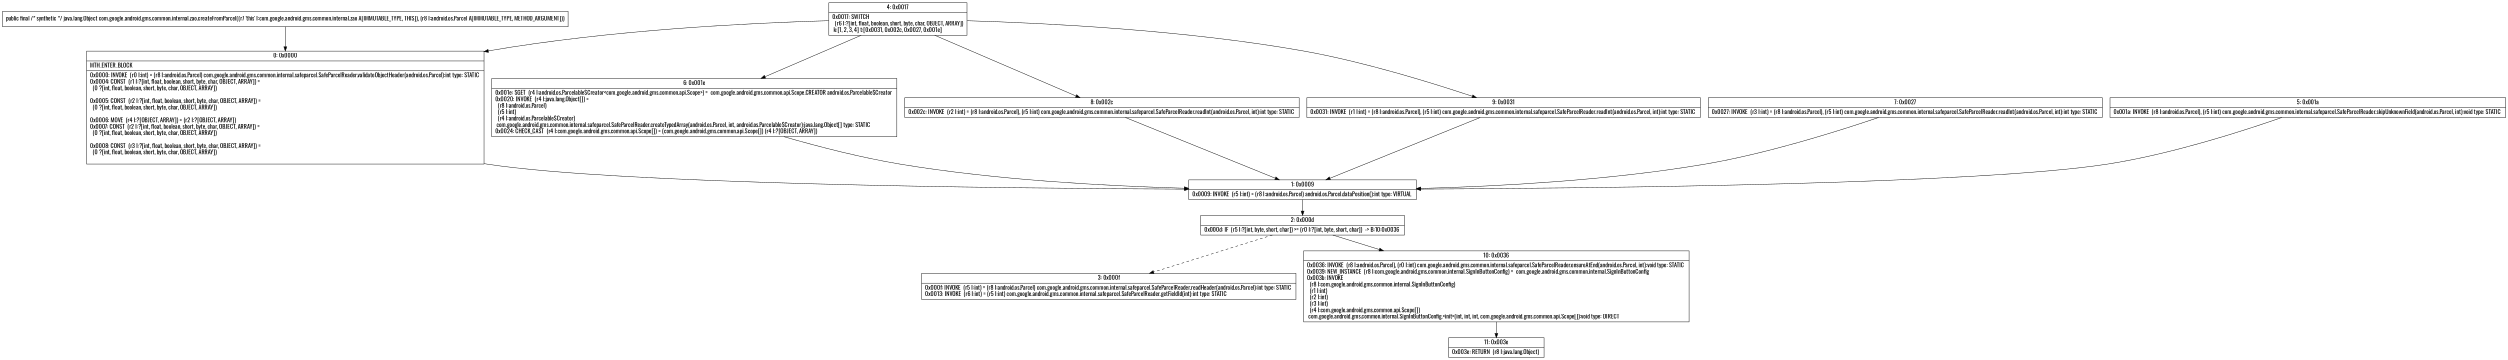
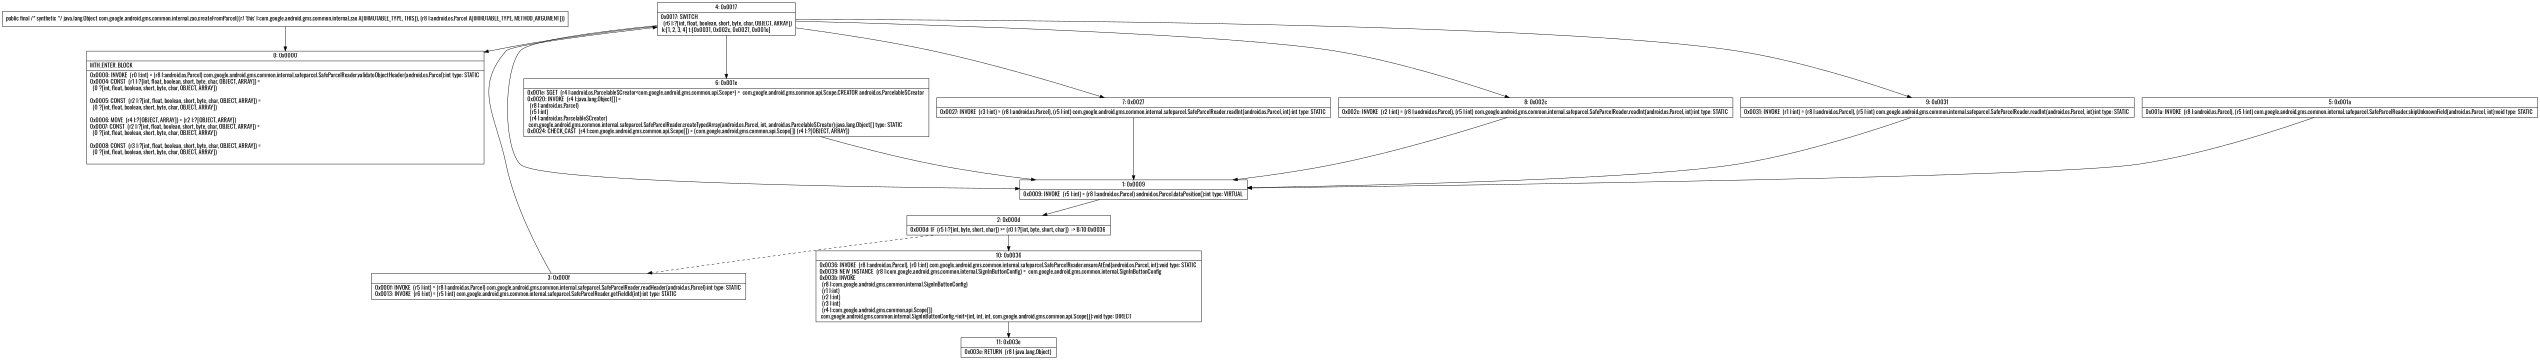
  digraph {
    fontname=Oswald
    node [fontname=Oswald shape=record]
    edge [fontname=Oswald]
    n1 [label="{0\:\ 0x0000|MTH_ENTER_BLOCK\l|0x0000: INVOKE  (r0 I:int) = (r8 I:android.os.Parcel) com.google.android.gms.common.internal.safeparcel.SafeParcelReader.validateObjectHeader(android.os.Parcel):int type: STATIC \l0x0004: CONST  (r1 I:?[int, float, boolean, short, byte, char, OBJECT, ARRAY]) = \l  (0 ?[int, float, boolean, short, byte, char, OBJECT, ARRAY])\l \l0x0005: CONST  (r2 I:?[int, float, boolean, short, byte, char, OBJECT, ARRAY]) = \l  (0 ?[int, float, boolean, short, byte, char, OBJECT, ARRAY])\l \l0x0006: MOVE  (r4 I:?[OBJECT, ARRAY]) = (r2 I:?[OBJECT, ARRAY]) \l0x0007: CONST  (r2 I:?[int, float, boolean, short, byte, char, OBJECT, ARRAY]) = \l  (0 ?[int, float, boolean, short, byte, char, OBJECT, ARRAY])\l \l0x0008: CONST  (r3 I:?[int, float, boolean, short, byte, char, OBJECT, ARRAY]) = \l  (0 ?[int, float, boolean, short, byte, char, OBJECT, ARRAY])\l \l}"]
    n2 [label="{1\:\ 0x0009|0x0009: INVOKE  (r5 I:int) = (r8 I:android.os.Parcel) android.os.Parcel.dataPosition():int type: VIRTUAL \l}"]
    n3 [label="{2\:\ 0x000d|0x000d: IF  (r5 I:?[int, byte, short, char]) \>= (r0 I:?[int, byte, short, char])  \-\> B:10:0x0036 \l}"]
    n4 [label="{3\:\ 0x000f|0x000f: INVOKE  (r5 I:int) = (r8 I:android.os.Parcel) com.google.android.gms.common.internal.safeparcel.SafeParcelReader.readHeader(android.os.Parcel):int type: STATIC \l0x0013: INVOKE  (r6 I:int) = (r5 I:int) com.google.android.gms.common.internal.safeparcel.SafeParcelReader.getFieldId(int):int type: STATIC \l}"]
    n5 [label="{10\:\ 0x0036|0x0036: INVOKE  (r8 I:android.os.Parcel), (r0 I:int) com.google.android.gms.common.internal.safeparcel.SafeParcelReader.ensureAtEnd(android.os.Parcel, int):void type: STATIC \l0x0039: NEW_INSTANCE  (r8 I:com.google.android.gms.common.internal.SignInButtonConfig) =  com.google.android.gms.common.internal.SignInButtonConfig \l0x003b: INVOKE  \l  (r8 I:com.google.android.gms.common.internal.SignInButtonConfig)\l  (r1 I:int)\l  (r2 I:int)\l  (r3 I:int)\l  (r4 I:com.google.android.gms.common.api.Scope[])\l com.google.android.gms.common.internal.SignInButtonConfig.\<init\>(int, int, int, com.google.android.gms.common.api.Scope[]):void type: DIRECT \l}"]
    n6 [label="{4\:\ 0x0017|0x0017: SWITCH  \l  (r6 I:?[int, float, boolean, short, byte, char, OBJECT, ARRAY])\l k:[1, 2, 3, 4] t:[0x0031, 0x002c, 0x0027, 0x001e] \l}"]
    n7 [label="{11\:\ 0x003e|0x003e: RETURN  (r8 I:java.lang.Object) \l}"]
    n8 [label="{6\:\ 0x001e|0x001e: SGET  (r4 I:android.os.Parcelable$Creator\<com.google.android.gms.common.api.Scope\>) =  com.google.android.gms.common.api.Scope.CREATOR android.os.Parcelable$Creator \l0x0020: INVOKE  (r4 I:java.lang.Object[]) = \l  (r8 I:android.os.Parcel)\l  (r5 I:int)\l  (r4 I:android.os.Parcelable$Creator)\l com.google.android.gms.common.internal.safeparcel.SafeParcelReader.createTypedArray(android.os.Parcel, int, android.os.Parcelable$Creator):java.lang.Object[] type: STATIC \l0x0024: CHECK_CAST  (r4 I:com.google.android.gms.common.api.Scope[]) = (com.google.android.gms.common.api.Scope[]) (r4 I:?[OBJECT, ARRAY]) \l}"]
    n9 [label="{7\:\ 0x0027|0x0027: INVOKE  (r3 I:int) = (r8 I:android.os.Parcel), (r5 I:int) com.google.android.gms.common.internal.safeparcel.SafeParcelReader.readInt(android.os.Parcel, int):int type: STATIC \l}"]
    n10 [label="{8\:\ 0x002c|0x002c: INVOKE  (r2 I:int) = (r8 I:android.os.Parcel), (r5 I:int) com.google.android.gms.common.internal.safeparcel.SafeParcelReader.readInt(android.os.Parcel, int):int type: STATIC \l}"]
    n11 [label="{9\:\ 0x0031|0x0031: INVOKE  (r1 I:int) = (r8 I:android.os.Parcel), (r5 I:int) com.google.android.gms.common.internal.safeparcel.SafeParcelReader.readInt(android.os.Parcel, int):int type: STATIC \l}"]
    n12 [label="{5\:\ 0x001a|0x001a: INVOKE  (r8 I:android.os.Parcel), (r5 I:int) com.google.android.gms.common.internal.safeparcel.SafeParcelReader.skipUnknownField(android.os.Parcel, int):void type: STATIC \l}"]
    n13 [label="{public final \/* synthetic *\/ java.lang.Object com.google.android.gms.common.internal.zao.createFromParcel((r7 'this' I:com.google.android.gms.common.internal.zao A[IMMUTABLE_TYPE, THIS]), (r8 I:android.os.Parcel A[IMMUTABLE_TYPE, METHOD_ARGUMENT])) }"]
-   n1 -> n2
+   n6 -> n2
    n2 -> n3
    n3 -> n4 [style=dashed]
    n3 -> n5
+   n4 -> n6
    n5 -> n7
    n6 -> n1
    n6 -> n8
+   n6 -> n9
    n6 -> n10
    n6 -> n11
    n8 -> n2
    n9 -> n2
    n10 -> n2
    n11 -> n2
    n12 -> n2
    n13 -> n1
  }
